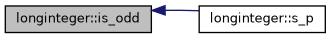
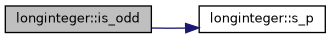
  digraph {
    rankdir=LR
    node [color=black fontname=Helvetica fontsize=10 shape=record style=filled]
    n1 [fillcolor=grey75 fontcolor=black height=0.2 label="longinteger::is_odd" width=0.4]
    n2 [fillcolor=white height=0.2 label="longinteger::s_p" width=0.4]
-   n2 -> n1 [color=midnightblue fontname=Helvetica fontsize=10 labelfontname=Helvetica labelfontsize=10 style=solid]
+   n1 -> n2 [color=midnightblue fontname=Helvetica fontsize=10 labelfontname=Helvetica labelfontsize=10 style=solid]
  }
